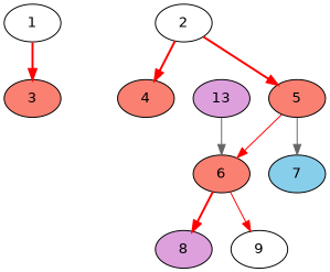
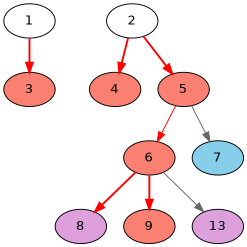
  digraph {
    fontname="DejaVu Sans"
    node [alpha=0.10 fillcolor=salmon fontname="DejaVu Sans" style=filled]
    edge [color=red fontname="DejaVu Sans" style=bold]
    1 [expect_size=29069312 fillcolor=white]
    3 [alpha=0.05 expect_size=7478272]
    2 [alpha=0.14 expect_size=33170432 fillcolor=white]
    4 [alpha=0.04 expect_size=40285184]
    5 [alpha=0.09 expect_size=37464064]
    6 [alpha=0.13 expect_size=8697856]
    7 [alpha=0.03 expect_size=19271680 fillcolor=skyblue]
    8 [alpha=0.02 expect_size=51205120 fillcolor=plum]
-   9 [alpha=0.06 expect_size=39936000 fillcolor=white]
+   9 [alpha=0.06 expect_size=39936000]
    n10 [expect_size=48476160 fillcolor=plum label=13]
    1 -> 3
    2 -> 4
    2 -> 5
    5 -> 6 [style=solid]
    5 -> 7 [color=gray40 style=solid]
    6 -> 8
-   6 -> 9 [style=solid]
-   n10 -> 6 [color=gray40 style=solid]
+   6 -> 9
+   6 -> n10 [color=gray40 style=solid]
  }
